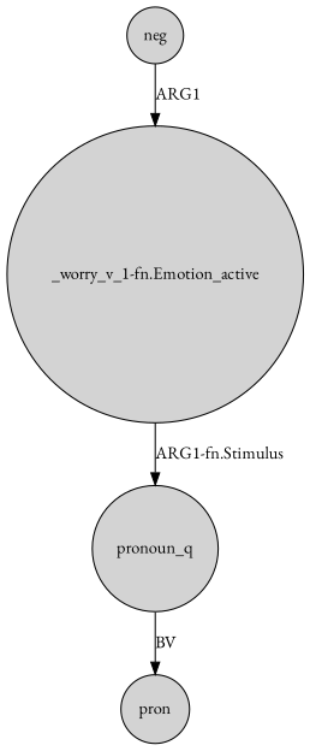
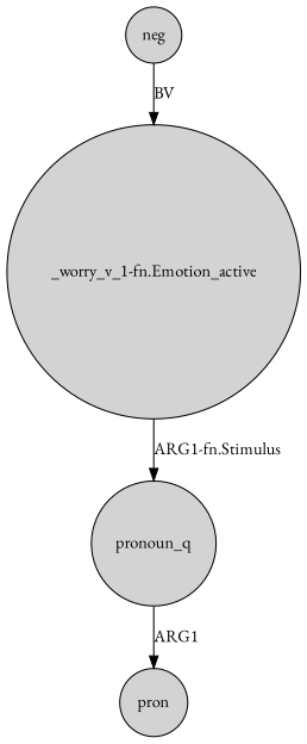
  digraph {
    fontname="EB Garamond"
    node [fontname="EB Garamond" shape=circle style=filled]
    edge [fontname="EB Garamond"]
    neg
    "_worry_v_1-fn.Emotion_active"
    pronoun_q
    pron
-   neg -> "_worry_v_1-fn.Emotion_active" [label=ARG1]
+   neg -> "_worry_v_1-fn.Emotion_active" [label=BV]
    "_worry_v_1-fn.Emotion_active" -> pronoun_q [label="ARG1-fn.Stimulus"]
-   pronoun_q -> pron [label=BV]
+   pronoun_q -> pron [label=ARG1]
  }
